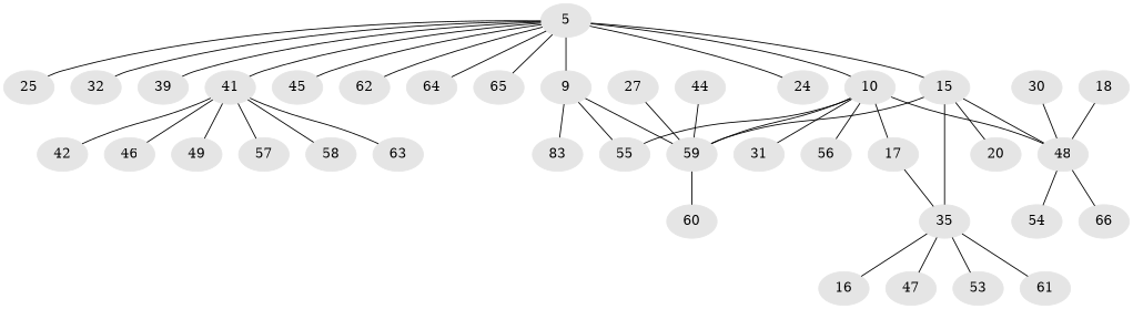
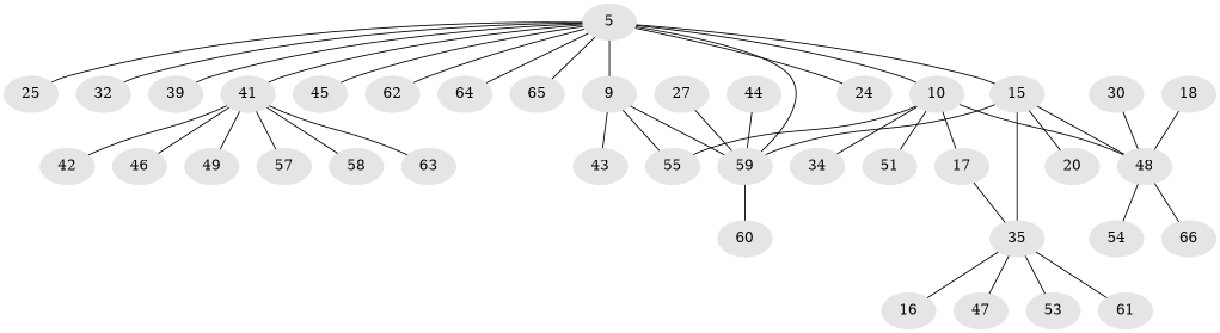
  graph {
    node [color=gray90 style=filled]
    5 [super="+4+2"]
    9
    10 [super="+3"]
    15 [super="+14"]
    24
    25
    32
    39
    41 [super="+6"]
    45
    62
    64
    65
-   43 [super="+16+23+40" label=83]
+   43 [super="+16+23+40"]
    55 [super="+52"]
    59 [super="+8"]
    17
-   34 [label=31]
+   34
    48 [super="+38+12"]
-   56
+   56 [label=51]
    20
    35 [super="+13"]
    42 [super="+21"]
    46
    49
    57
    58 [super="+22"]
    63 [super="+51"]
    60
    54
    66
    n32 [label=16]
    47 [super="+26"]
    53
    61
    18
    27
    30 [super="+29"]
    44 [super="+37"]
    5 -- 9 [weight=2]
    5 -- 10 [weight=3]
    5 -- 15 [weight=2]
    5 -- 24
    5 -- 25
    5 -- 32
    5 -- 39
    5 -- 41 [weight=2]
    5 -- 45
    5 -- 62
    5 -- 64
    5 -- 65
    9 -- 43
    9 -- 55
    9 -- 59 [weight=2]
    10 -- 55
-   10 -- 59 [weight=2]
+   5 -- 59 [weight=2]
    10 -- 17
    10 -- 34
    10 -- 48 [weight=2]
    10 -- 56
    15 -- 59
    15 -- 48
    15 -- 20
    15 -- 35 [weight=2]
    41 -- 42
    41 -- 46
    41 -- 49
    41 -- 57
    41 -- 58
    41 -- 63
    59 -- 60
    17 -- 35
    48 -- 54
    48 -- 66
    35 -- n32
    35 -- 47
    35 -- 53
    35 -- 61
    18 -- 48
    27 -- 59
    30 -- 48
    44 -- 59
  }
